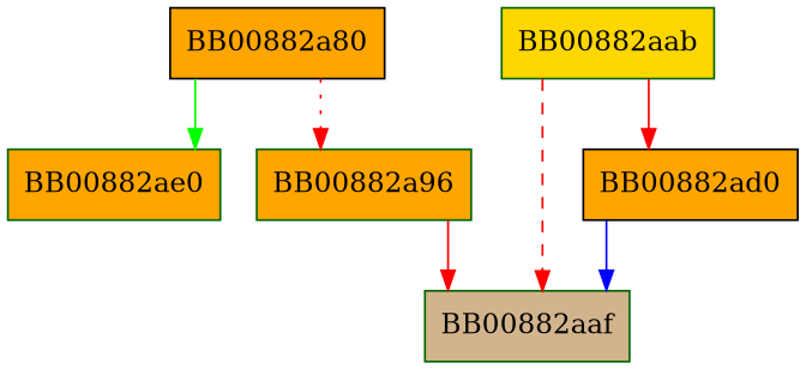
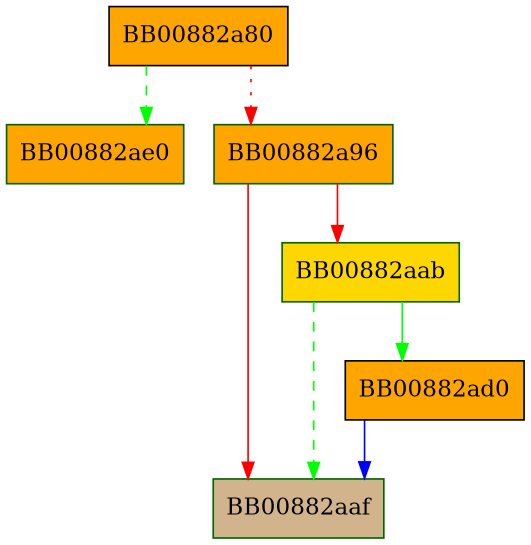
  digraph {
    splines=ortho
    node [color=darkgreen fillcolor=orange shape=box style=filled]
    edge [color=red style=solid]
    BB00882a80 [color=black]
    BB00882ae0
    BB00882a96
    BB00882aaf [fillcolor=tan]
    BB00882aab [fillcolor=gold]
    BB00882ad0 [color=black]
-   BB00882a80 -> BB00882ae0 [color=green]
+   BB00882a80 -> BB00882ae0 [color=green style=dashed]
    BB00882a80 -> BB00882a96 [style=dotted]
    BB00882a96 -> BB00882aaf
-   BB00882aab -> BB00882aaf [style=dashed]
-   BB00882aab -> BB00882ad0
+   BB00882a96 -> BB00882aab
+   BB00882aab -> BB00882aaf [color=green style=dashed]
+   BB00882aab -> BB00882ad0 [color=green]
    BB00882ad0 -> BB00882aaf [color=blue]
  }
